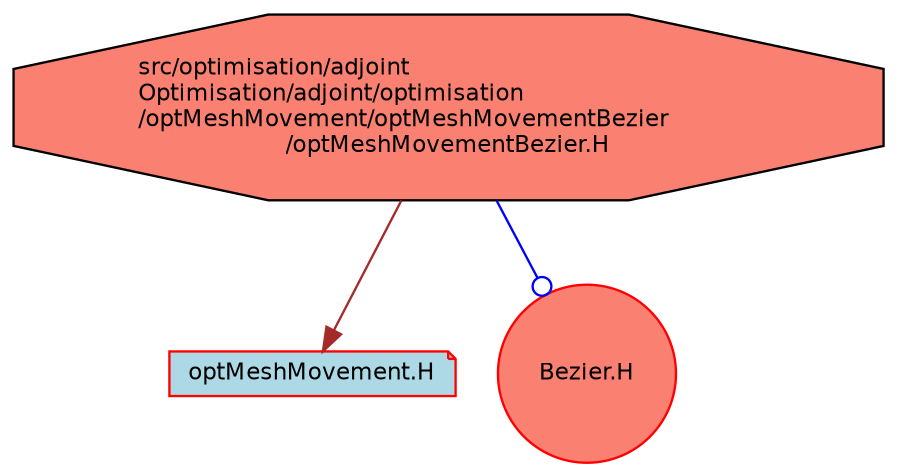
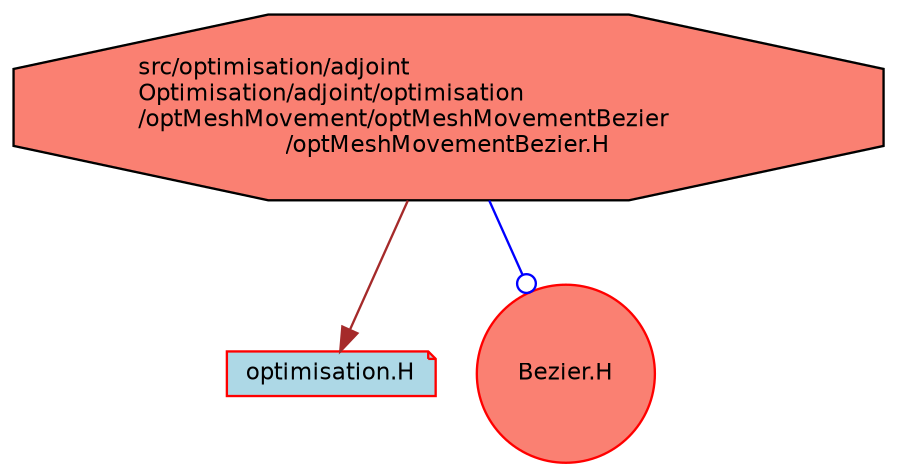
  digraph {
    node [color=red fillcolor=salmon fontname=Helvetica fontsize=10 style=filled]
    edge [fontname=Helvetica fontsize=10 labelfontname=Helvetica labelfontsize=10 style=solid]
    n1 [color=black fontcolor=black height=0.2 label="src/optimisation/adjoint\lOptimisation/adjoint/optimisation\l/optMeshMovement/optMeshMovementBezier\l/optMeshMovementBezier.H" shape=octagon width=0.4]
-   n2 [height=0.2 label="optMeshMovement.H" shape=note width=0.4 fillcolor=lightblue]
+   n2 [height=0.2 label="optimisation.H" shape=note width=0.4 fillcolor=lightblue]
    n3 [height=0.2 label="Bezier.H" shape=circle width=0.4]
    n1 -> n2 [color=brown arrowhead=normal]
    n1 -> n3 [color=blue arrowhead=odot]
  }
